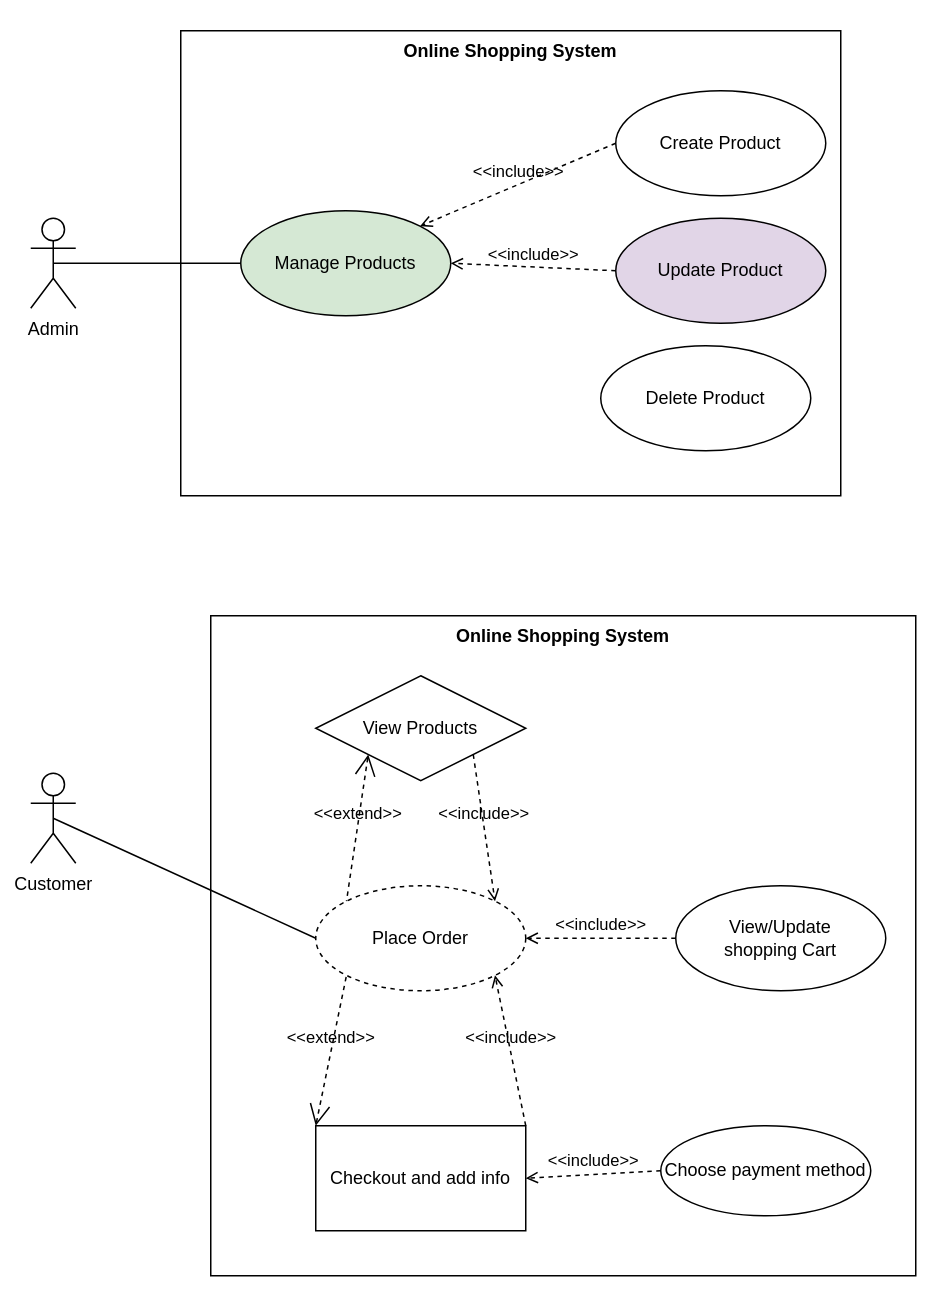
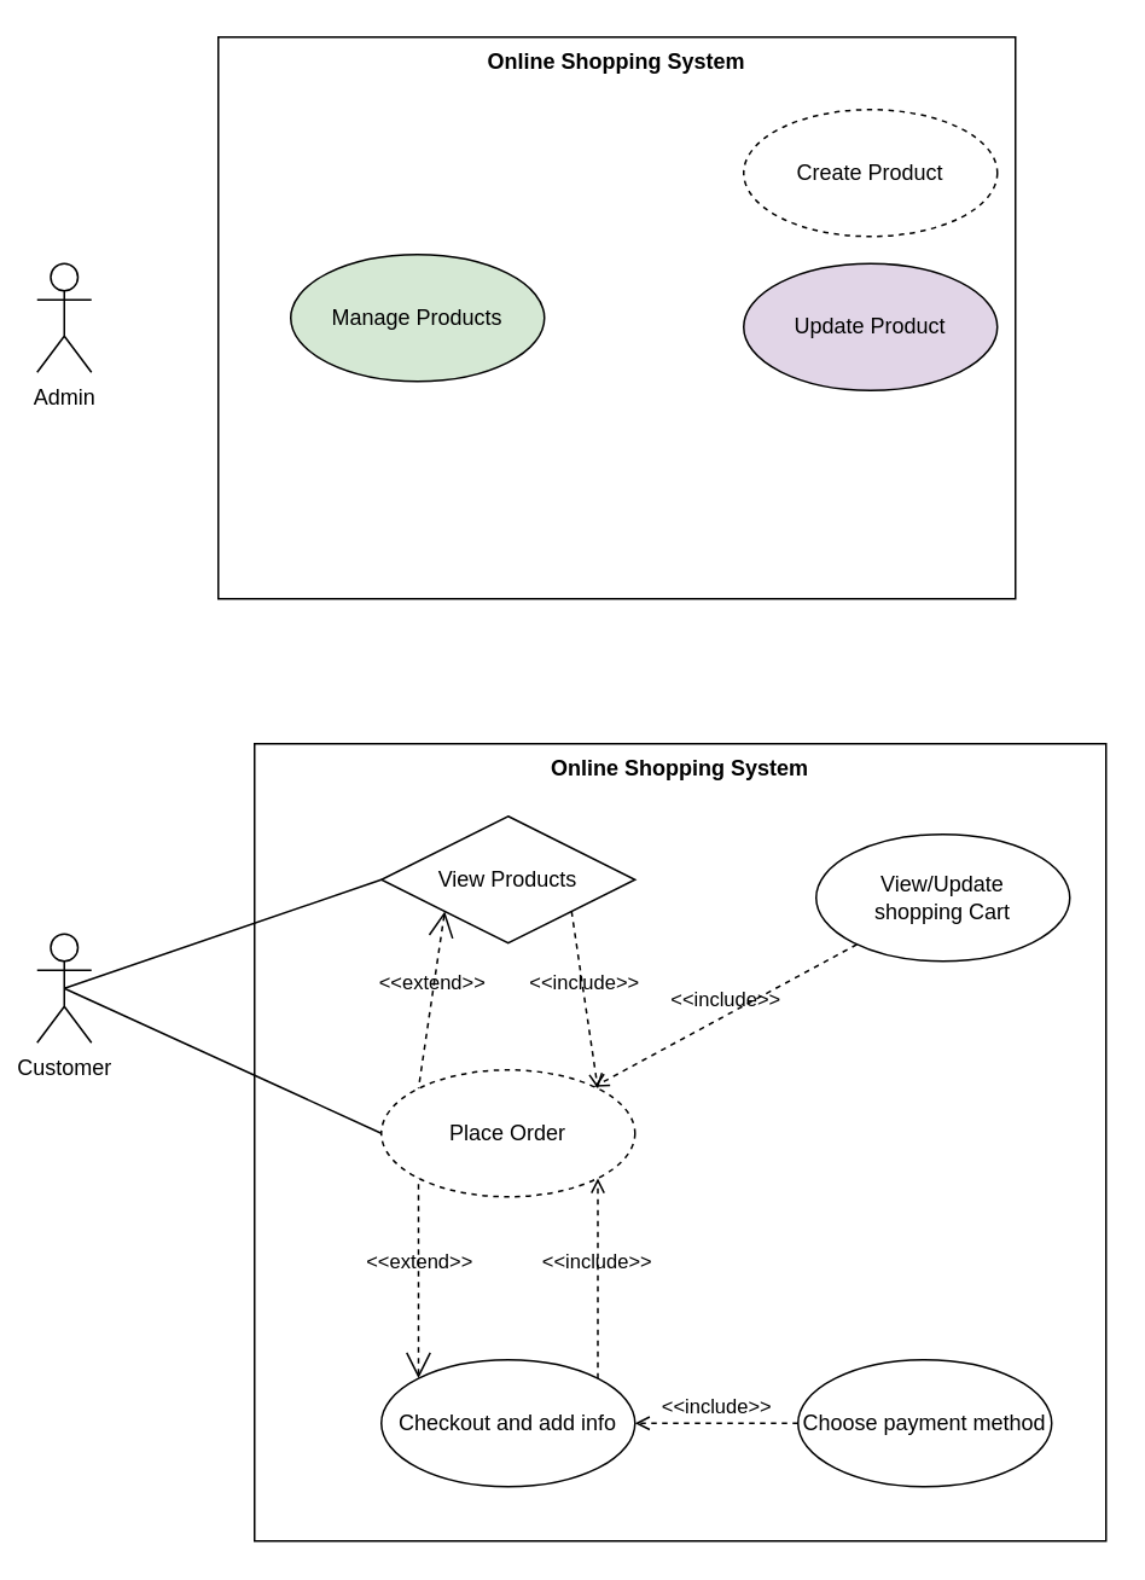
  <mxCell id="0" />
  <mxCell id="1" parent="0" />
  <mxCell id="2" value="Online Shopping System" style="shape=rect;html=1;verticalAlign=top;fontStyle=1;whiteSpace=wrap;align=center;" vertex="1" parent="1"><mxGeometry x="120" y="20" width="440" height="310" as="geometry" /></mxCell>
- <mxCell id="3" value="Create Product" style="ellipse;whiteSpace=wrap;html=1;" vertex="1" parent="1"><mxGeometry x="410" y="60" width="140" height="70" as="geometry" /></mxCell>
+ <mxCell id="3" value="Create Product" style="ellipse;whiteSpace=wrap;html=1;dashed=1;" vertex="1" parent="1"><mxGeometry x="410" y="60" width="140" height="70" as="geometry" /></mxCell>
  <mxCell id="4" value="Admin" style="shape=umlActor;html=1;verticalLabelPosition=bottom;verticalAlign=top;align=center;" vertex="1" parent="1"><mxGeometry x="20" y="145" width="30" height="60" as="geometry" /></mxCell>
  <mxCell id="5" value="Update Product" style="ellipse;whiteSpace=wrap;html=1;fillColor=#e1d5e7;" vertex="1" parent="1"><mxGeometry x="410" y="145" width="140" height="70" as="geometry" /></mxCell>
- <mxCell id="6" value="Delete Product" style="ellipse;whiteSpace=wrap;html=1;" vertex="1" parent="1"><mxGeometry x="400" y="230" width="140" height="70" as="geometry" /></mxCell>
  <mxCell id="7" value="Manage Products" style="ellipse;whiteSpace=wrap;html=1;fillColor=#d5e8d4;" vertex="1" parent="1"><mxGeometry x="160" y="140" width="140" height="70" as="geometry" /></mxCell>
- <mxCell id="8" value="" style="edgeStyle=none;html=1;endArrow=none;verticalAlign=bottom;exitX=0.5;exitY=0.5;exitDx=0;exitDy=0;exitPerimeter=0;entryX=0;entryY=0.5;entryDx=0;entryDy=0;" edge="1" parent="1" source="4" target="7"><mxGeometry width="160" relative="1" as="geometry"><mxPoint x="300" y="240" as="sourcePoint" /><mxPoint x="460" y="240" as="targetPoint" /></mxGeometry></mxCell>
- <mxCell id="9" value="&amp;lt;&amp;lt;include&amp;gt;&amp;gt;" style="edgeStyle=none;html=1;endArrow=open;verticalAlign=bottom;dashed=1;labelBackgroundColor=none;entryX=1;entryY=0;entryDx=0;entryDy=0;exitX=0;exitY=0.5;exitDx=0;exitDy=0;" edge="1" parent="1" source="3" target="7"><mxGeometry width="160" relative="1" as="geometry"><mxPoint x="300" y="240" as="sourcePoint" /><mxPoint x="460" y="240" as="targetPoint" /></mxGeometry></mxCell>
- <mxCell id="10" value="&amp;lt;&amp;lt;include&amp;gt;&amp;gt;" style="edgeStyle=none;html=1;endArrow=open;verticalAlign=bottom;dashed=1;labelBackgroundColor=none;exitX=0;exitY=0.5;exitDx=0;exitDy=0;entryX=1;entryY=0.5;entryDx=0;entryDy=0;" edge="1" parent="1" source="5" target="7"><mxGeometry width="160" relative="1" as="geometry"><mxPoint x="270" y="280" as="sourcePoint" /><mxPoint x="430" y="280" as="targetPoint" /></mxGeometry></mxCell>
  <mxCell id="11" value="Online Shopping System" style="shape=rect;html=1;verticalAlign=top;fontStyle=1;whiteSpace=wrap;align=center;" vertex="1" parent="1"><mxGeometry x="140" y="410" width="470" height="440" as="geometry" /></mxCell>
  <mxCell id="12" value="View Products" style="rhombus;whiteSpace=wrap;html=1;" vertex="1" parent="1"><mxGeometry x="210" y="450" width="140" height="70" as="geometry" /></mxCell>
  <mxCell id="13" value="Customer" style="shape=umlActor;html=1;verticalLabelPosition=bottom;verticalAlign=top;align=center;" vertex="1" parent="1"><mxGeometry x="20" y="515" width="30" height="60" as="geometry" /></mxCell>
- <mxCell id="14" value="View/Update&lt;br&gt;shopping Cart" style="ellipse;whiteSpace=wrap;html=1;" vertex="1" parent="1"><mxGeometry x="450" y="590" width="140" height="70" as="geometry" /></mxCell>
- <mxCell id="15" value="Checkout and add info" style="whiteSpace=wrap;html=1;rounded=0;" vertex="1" parent="1"><mxGeometry x="210" y="750" width="140" height="70" as="geometry" /></mxCell>
+ <mxCell id="14" value="View/Update&lt;br&gt;shopping Cart" style="ellipse;whiteSpace=wrap;html=1;" vertex="1" parent="1"><mxGeometry x="450" y="460" width="140" height="70" as="geometry" /></mxCell>
+ <mxCell id="15" value="Checkout and add info" style="ellipse;whiteSpace=wrap;html=1;" vertex="1" parent="1"><mxGeometry x="210" y="750" width="140" height="70" as="geometry" /></mxCell>
  <mxCell id="16" value="Place Order" style="ellipse;whiteSpace=wrap;html=1;dashed=1;" vertex="1" parent="1"><mxGeometry x="210" y="590" width="140" height="70" as="geometry" /></mxCell>
  <mxCell id="17" value="" style="edgeStyle=none;html=1;endArrow=none;verticalAlign=bottom;entryX=0;entryY=0.5;entryDx=0;entryDy=0;" edge="1" parent="1" target="16"><mxGeometry width="160" relative="1" as="geometry"><mxPoint x="35" y="545" as="sourcePoint" /><mxPoint x="460" y="610" as="targetPoint" /></mxGeometry></mxCell>
  <mxCell id="18" value="&amp;lt;&amp;lt;include&amp;gt;&amp;gt;" style="edgeStyle=none;html=1;endArrow=open;verticalAlign=bottom;dashed=1;labelBackgroundColor=none;entryX=1;entryY=0;entryDx=0;entryDy=0;exitX=1;exitY=1;exitDx=0;exitDy=0;" edge="1" parent="1" source="12" target="16"><mxGeometry width="160" relative="1" as="geometry"><mxPoint x="300" y="610" as="sourcePoint" /><mxPoint x="460" y="610" as="targetPoint" /></mxGeometry></mxCell>
  <mxCell id="19" value="&amp;lt;&amp;lt;include&amp;gt;&amp;gt;" style="edgeStyle=none;html=1;endArrow=open;verticalAlign=bottom;dashed=1;labelBackgroundColor=none;" edge="1" parent="1" source="14" target="16"><mxGeometry width="160" relative="1" as="geometry"><mxPoint x="270" y="650" as="sourcePoint" /><mxPoint x="430" y="650" as="targetPoint" /><Array as="points" /></mxGeometry></mxCell>
  <mxCell id="20" value="&amp;lt;&amp;lt;include&amp;gt;&amp;gt;" style="edgeStyle=none;html=1;endArrow=open;verticalAlign=bottom;dashed=1;labelBackgroundColor=none;exitX=1;exitY=0;exitDx=0;exitDy=0;entryX=1;entryY=1;entryDx=0;entryDy=0;" edge="1" parent="1" source="15" target="16"><mxGeometry width="160" relative="1" as="geometry"><mxPoint x="360" y="685" as="sourcePoint" /><mxPoint x="250" y="680" as="targetPoint" /></mxGeometry></mxCell>
- <mxCell id="22" value="Choose payment method" style="ellipse;whiteSpace=wrap;html=1;" vertex="1" parent="1"><mxGeometry x="440" y="750" width="140" height="60" as="geometry" /></mxCell>
+ <mxCell id="21" value="" style="edgeStyle=none;html=1;endArrow=none;verticalAlign=bottom;entryX=0;entryY=0.5;entryDx=0;entryDy=0;exitX=0.5;exitY=0.5;exitDx=0;exitDy=0;exitPerimeter=0;" edge="1" parent="1" source="13" target="12"><mxGeometry width="160" relative="1" as="geometry"><mxPoint x="45" y="555" as="sourcePoint" /><mxPoint x="220" y="635" as="targetPoint" /></mxGeometry></mxCell>
+ <mxCell id="22" value="Choose payment method" style="ellipse;whiteSpace=wrap;html=1;" vertex="1" parent="1"><mxGeometry x="440" y="750" width="140" height="70" as="geometry" /></mxCell>
  <mxCell id="23" value="&amp;lt;&amp;lt;include&amp;gt;&amp;gt;" style="edgeStyle=none;html=1;endArrow=open;verticalAlign=bottom;dashed=1;labelBackgroundColor=none;entryX=1;entryY=0.5;entryDx=0;entryDy=0;exitX=0;exitY=0.5;exitDx=0;exitDy=0;" edge="1" parent="1" source="22" target="15"><mxGeometry width="160" relative="1" as="geometry"><mxPoint x="290" y="670" as="sourcePoint" /><mxPoint x="450" y="670" as="targetPoint" /></mxGeometry></mxCell>
  <mxCell id="24" value="&amp;lt;&amp;lt;extend&amp;gt;&amp;gt;" style="edgeStyle=none;html=1;startArrow=open;endArrow=none;startSize=12;verticalAlign=bottom;dashed=1;labelBackgroundColor=none;exitX=0;exitY=0;exitDx=0;exitDy=0;entryX=0;entryY=1;entryDx=0;entryDy=0;" edge="1" parent="1" source="15" target="16"><mxGeometry width="160" relative="1" as="geometry"><mxPoint x="290" y="670" as="sourcePoint" /><mxPoint x="450" y="670" as="targetPoint" /></mxGeometry></mxCell>
  <mxCell id="25" value="&amp;lt;&amp;lt;extend&amp;gt;&amp;gt;" style="edgeStyle=none;html=1;startArrow=open;endArrow=none;startSize=12;verticalAlign=bottom;dashed=1;labelBackgroundColor=none;exitX=0;exitY=1;exitDx=0;exitDy=0;entryX=0;entryY=0;entryDx=0;entryDy=0;" edge="1" parent="1" source="12" target="16"><mxGeometry width="160" relative="1" as="geometry"><mxPoint x="350" y="600" as="sourcePoint" /><mxPoint x="510" y="600" as="targetPoint" /></mxGeometry></mxCell>
